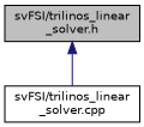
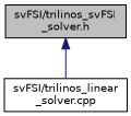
  digraph {
    node [color=black fontname=Helvetica fontsize=10 shape=record style=filled]
-   n1 [fillcolor=grey75 fontcolor=black height=0.2 label="svFSI/trilinos_linear\l_solver.h" width=0.4]
+   n1 [fillcolor=grey75 fontcolor=black height=0.2 label="svFSI/trilinos_svFSI\l_solver.h" width=0.4]
    n2 [fillcolor=white height=0.2 label="svFSI/trilinos_linear\l_solver.cpp" width=0.4]
    n1 -> n2 [color=midnightblue dir=back fontname=Helvetica fontsize=10 labelfontname=Helvetica labelfontsize=10 style=solid]
  }
